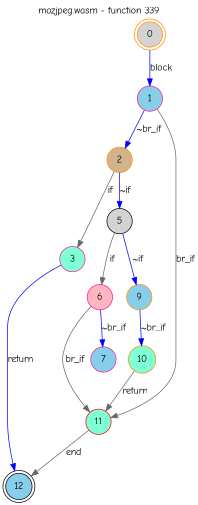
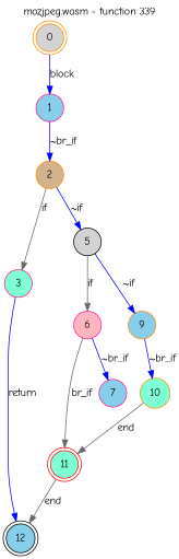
  digraph {
    fontname="Comic Neue"
    label="mozjpeg.wasm - function 339"
    labelfontcolor=black
    labelfontname=Helvetica
    labelfontsize=16
    labelloc=t
    node [color=darkorange fillcolor=skyblue fontname="Comic Neue" shape=circle style=filled]
    edge [color=blue fontname="Comic Neue"]
    0 [fillcolor=lightgrey shape=doublecircle]
    1 [color=deeppink]
    2 [fillcolor=tan]
-   11 [color=red fillcolor=aquamarine]
+   11 [color=red fillcolor=aquamarine shape=doublecircle]
    12 [color=black shape=doublecircle]
    3 [color=deeppink fillcolor=aquamarine]
    5 [color=black fillcolor=lightgrey]
    6 [color=deeppink fillcolor=lightpink]
    9
    7 [color=deeppink]
    10 [fillcolor=aquamarine]
    0 -> 1 [label=block]
    1 -> 2 [label="~br_if"]
-   1 -> 11 [color=gray40 label=br_if]
    2 -> 3 [color=gray40 label=if]
    2 -> 5 [label="~if"]
    11 -> 12 [color=gray40 label=end]
    3 -> 12 [label=return]
    5 -> 6 [color=gray40 label=if]
    5 -> 9 [label="~if"]
    6 -> 11 [color=gray40 label=br_if]
    6 -> 7 [label="~br_if"]
    9 -> 10 [label="~br_if"]
-   10 -> 11 [color=gray40 label=return]
+   10 -> 11 [color=gray40 label=end]
  }
